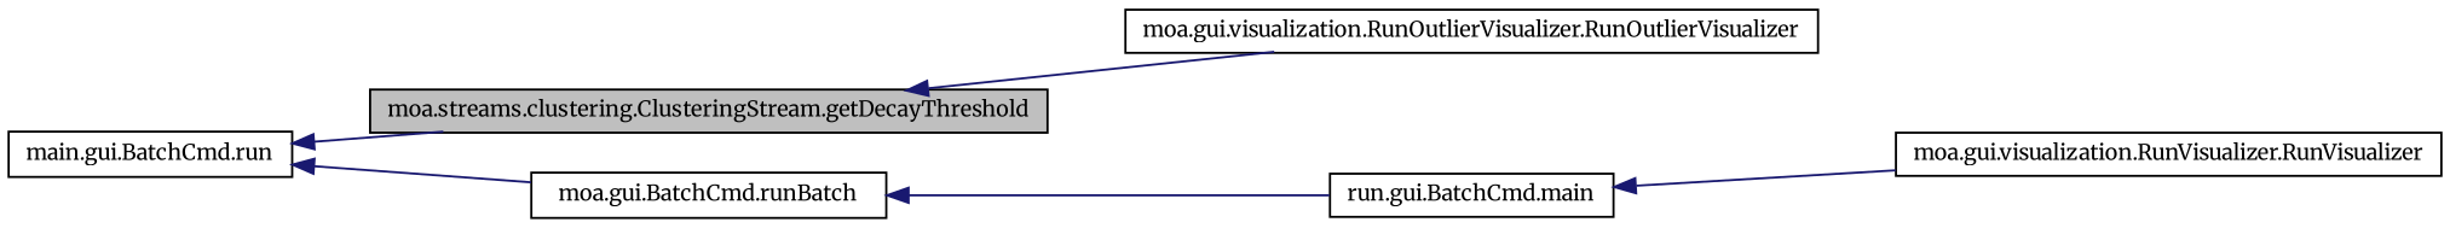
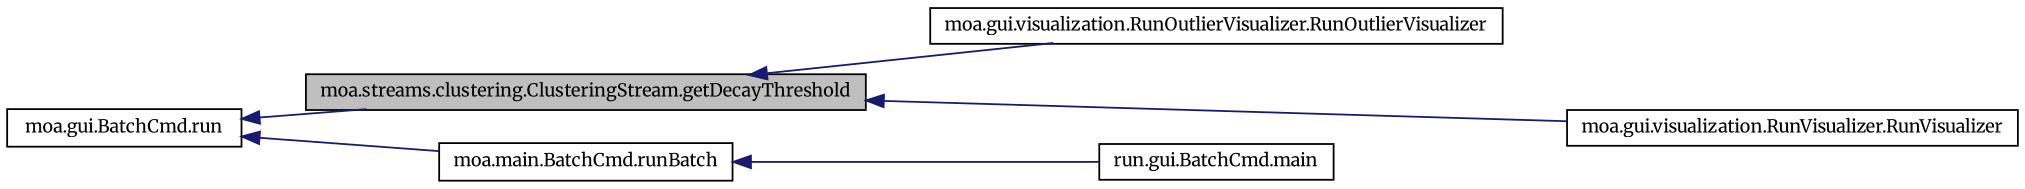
  digraph {
    fontname=Merriweather
    rankdir=LR
    node [color=black fillcolor=white fontname=Merriweather fontsize=10 shape=record style=filled]
    edge [color=midnightblue dir=back fontname=Merriweather fontsize=10 labelfontname=Helvetica labelfontsize=10 style=solid]
    n1 [fillcolor=grey75 fontcolor=black height=0.2 label="moa.streams.clustering.ClusteringStream.getDecayThreshold" width=0.4]
    n2 [height=0.2 label="moa.gui.visualization.RunOutlierVisualizer.RunOutlierVisualizer" width=0.4]
    n3 [height=0.2 label="moa.gui.visualization.RunVisualizer.RunVisualizer" width=0.4]
-   n4 [height=0.2 label="main.gui.BatchCmd.run" width=0.4]
-   n5 [height=0.2 label="moa.gui.BatchCmd.runBatch" width=0.4]
+   n4 [height=0.2 label="moa.gui.BatchCmd.run" width=0.4]
+   n5 [height=0.2 label="moa.main.BatchCmd.runBatch" width=0.4]
    n6 [height=0.2 label="run.gui.BatchCmd.main" width=0.4]
    n1 -> n2
-   n6 -> n3
+   n1 -> n3
    n4 -> n1
    n4 -> n5
    n5 -> n6
  }
